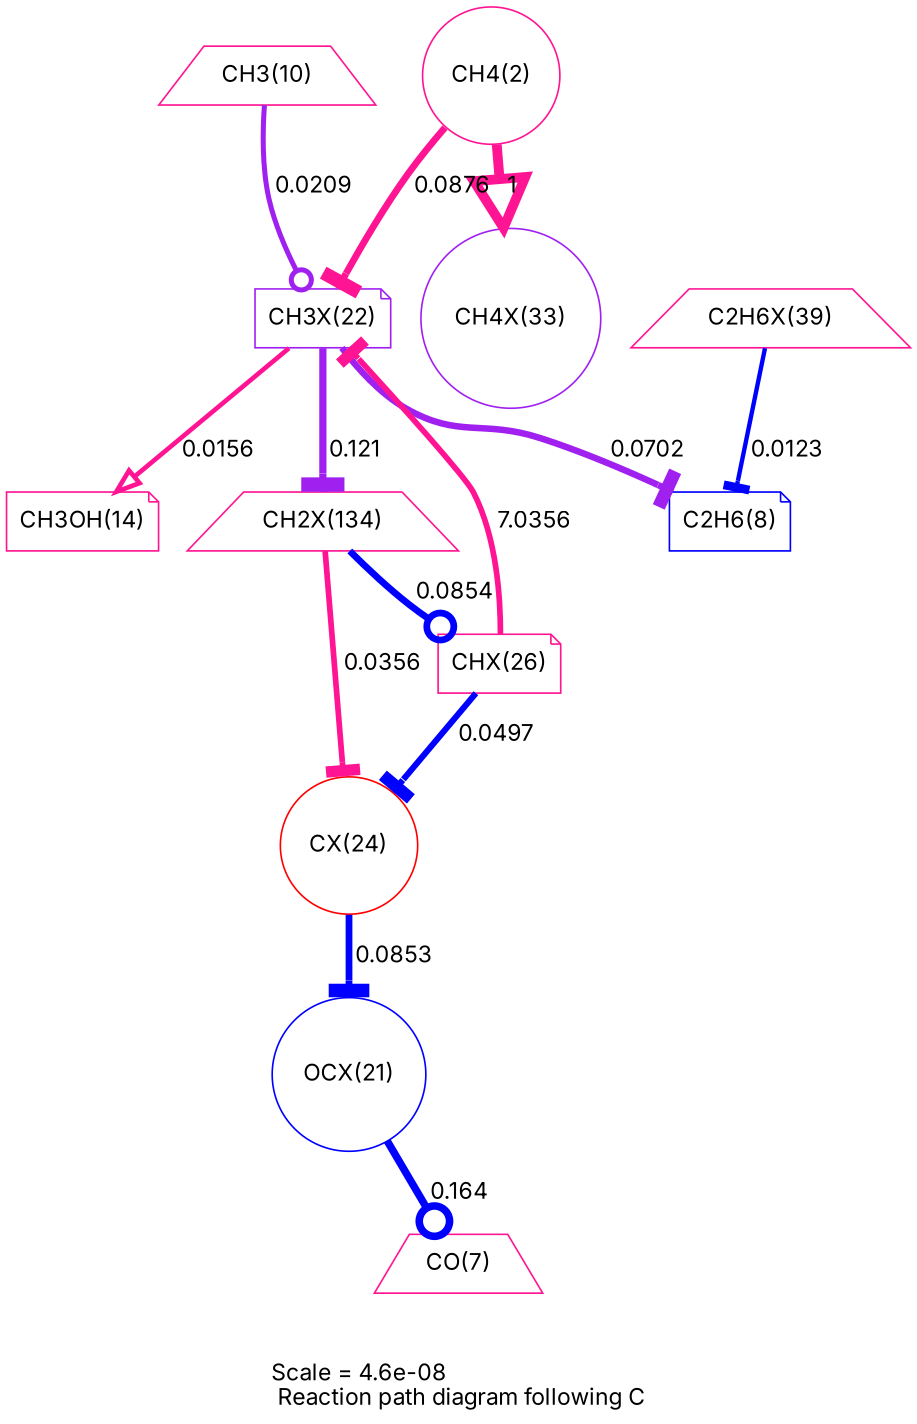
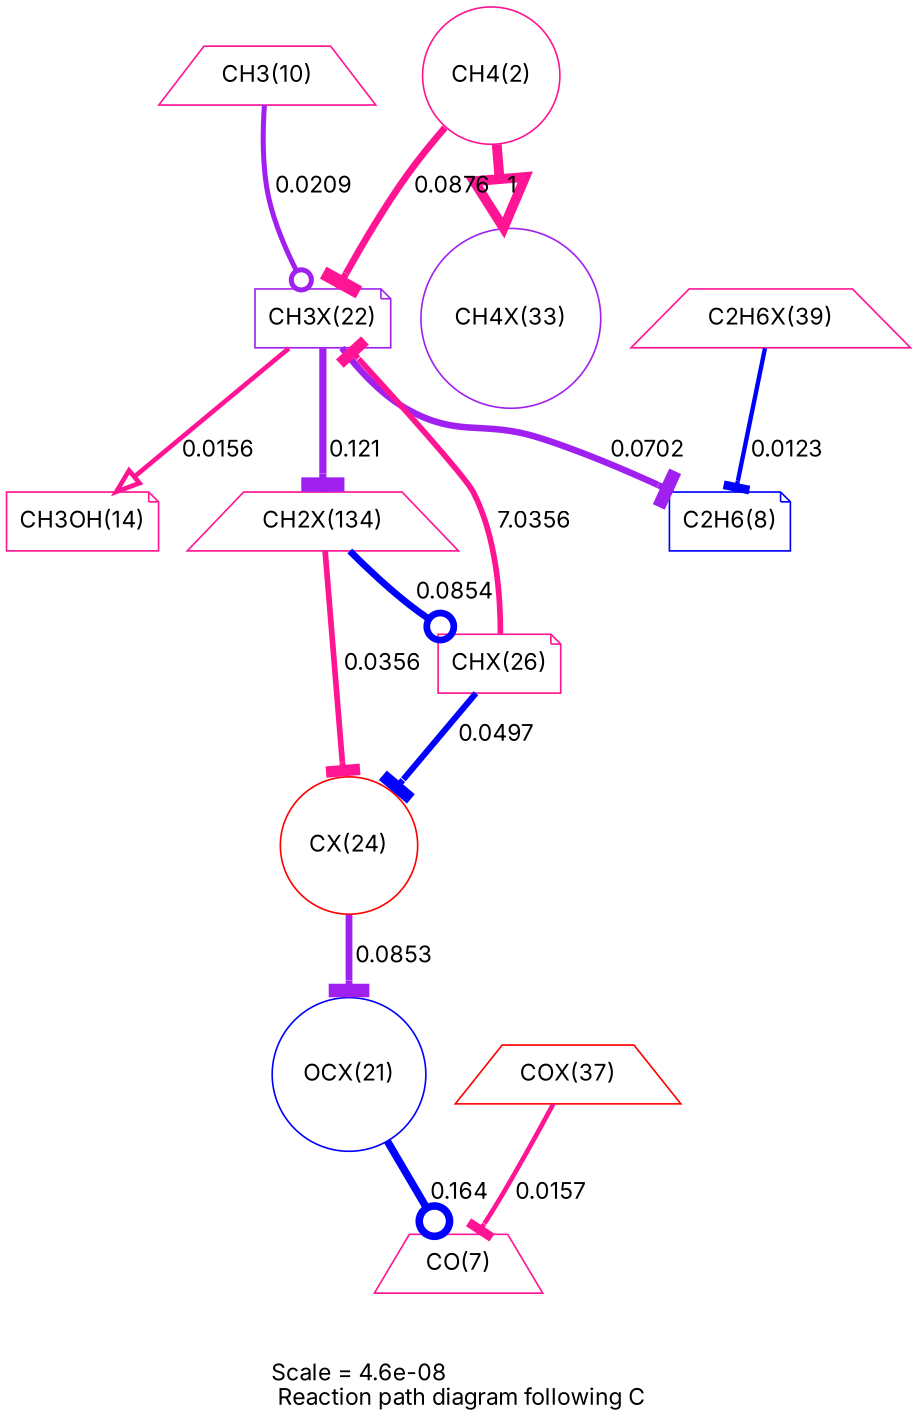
  digraph {
    fontname=Inter
    label="Scale = 4.6e-08\l Reaction path diagram following C"
    node [color=deeppink fontname=Inter shape=trapezium]
    edge [arrowhead=tee arrowsize=1.43 color=deeppink fontname=Inter penwidth=2.86]
    n1 [label="CH4(2)" shape=circle]
    n2 [color=purple label="CH4X(33)" shape=circle]
    n3 [color=purple label="CH3X(22)" shape=note]
    n4 [color=blue label="C2H6(8)" shape=note]
    n5 [label="CH3OH(14)" shape=note]
    n6 [label="CH2X(134)"]
    n7 [label="CHX(26)" shape=note]
    n8 [color=red label="CX(24)" shape=circle]
    n9 [label="C2H6X(39)"]
    n10 [label="CH3(10)"]
    n11 [color=blue label="OCX(21)" shape=circle]
    n12 [label="CO(7)"]
+   n13 [color=red label="COX(37)"]
    n1 -> n2 [arrowhead=onormal arrowsize=3 label=" 1" penwidth=6]
    n1 -> n3 [arrowsize=2.08 label=" 0.0876" penwidth=4.16]
    n3 -> n4 [arrowsize=2 color=purple label=" 0.0702" penwidth=3.99]
    n3 -> n5 [arrowhead=onormal label=" 0.0156"]
    n3 -> n6 [arrowsize=2.2 color=purple label=" 0.121" penwidth=4.41]
    n6 -> n7 [arrowhead=odot arrowsize=2.07 color=blue label=" 0.0854" penwidth=4.14]
    n6 -> n8 [arrowsize=1.74 label=" 0.0356" penwidth=3.48]
    n7 -> n3 [arrowsize=1.74 label=" 7.0356" penwidth=3.48]
    n7 -> n8 [arrowsize=1.87 color=blue label=" 0.0497" penwidth=3.73]
-   n8 -> n11 [arrowsize=2.07 color=blue label=" 0.0853" penwidth=4.14]
+   n8 -> n11 [arrowsize=2.07 color=purple label=" 0.0853" penwidth=4.14]
    n9 -> n4 [arrowsize=1.34 color=blue label=" 0.0123" penwidth=2.68]
    n10 -> n3 [arrowhead=odot arrowsize=1.54 color=purple label=" 0.0209" penwidth=3.08]
    n11 -> n12 [arrowhead=odot arrowsize=2.32 color=blue label=" 0.164" penwidth=4.63]
+   n13 -> n12 [label=" 0.0157"]
  }
